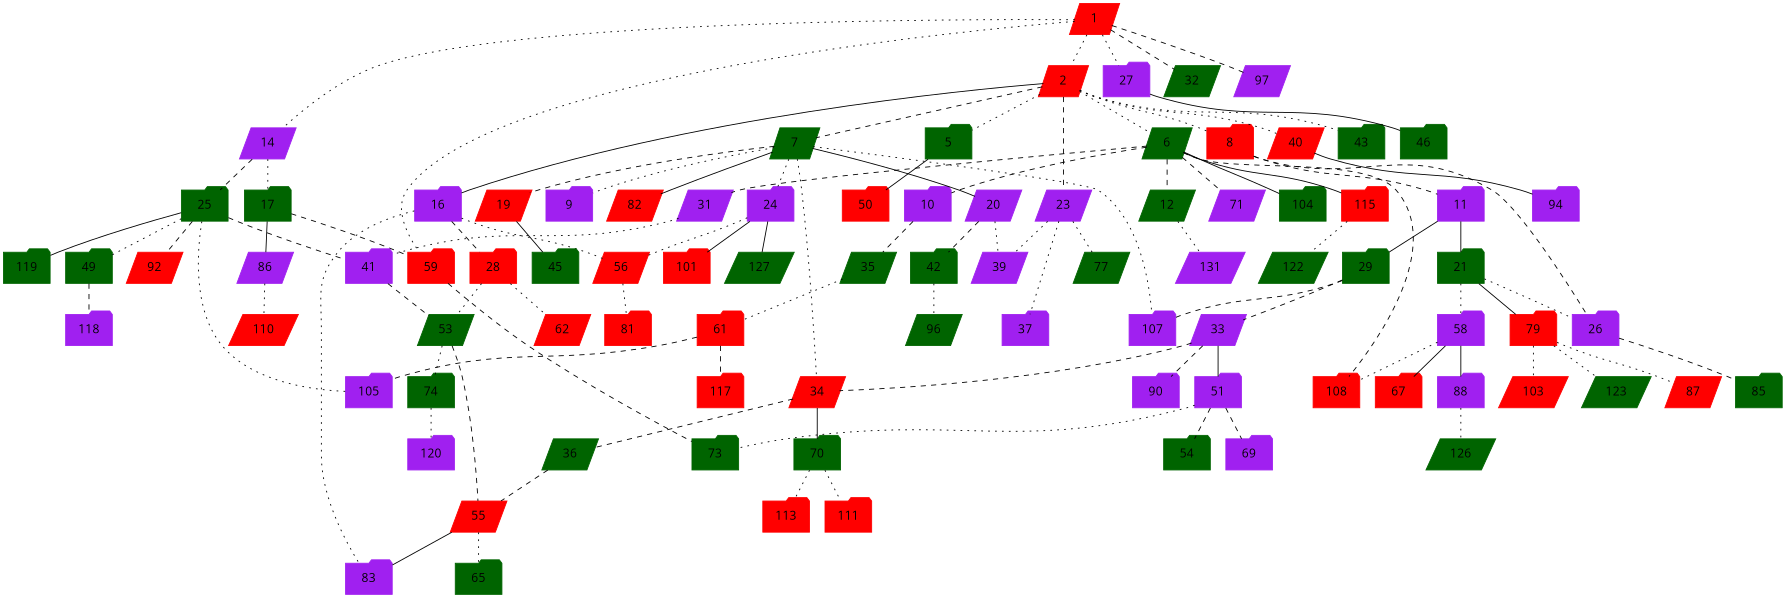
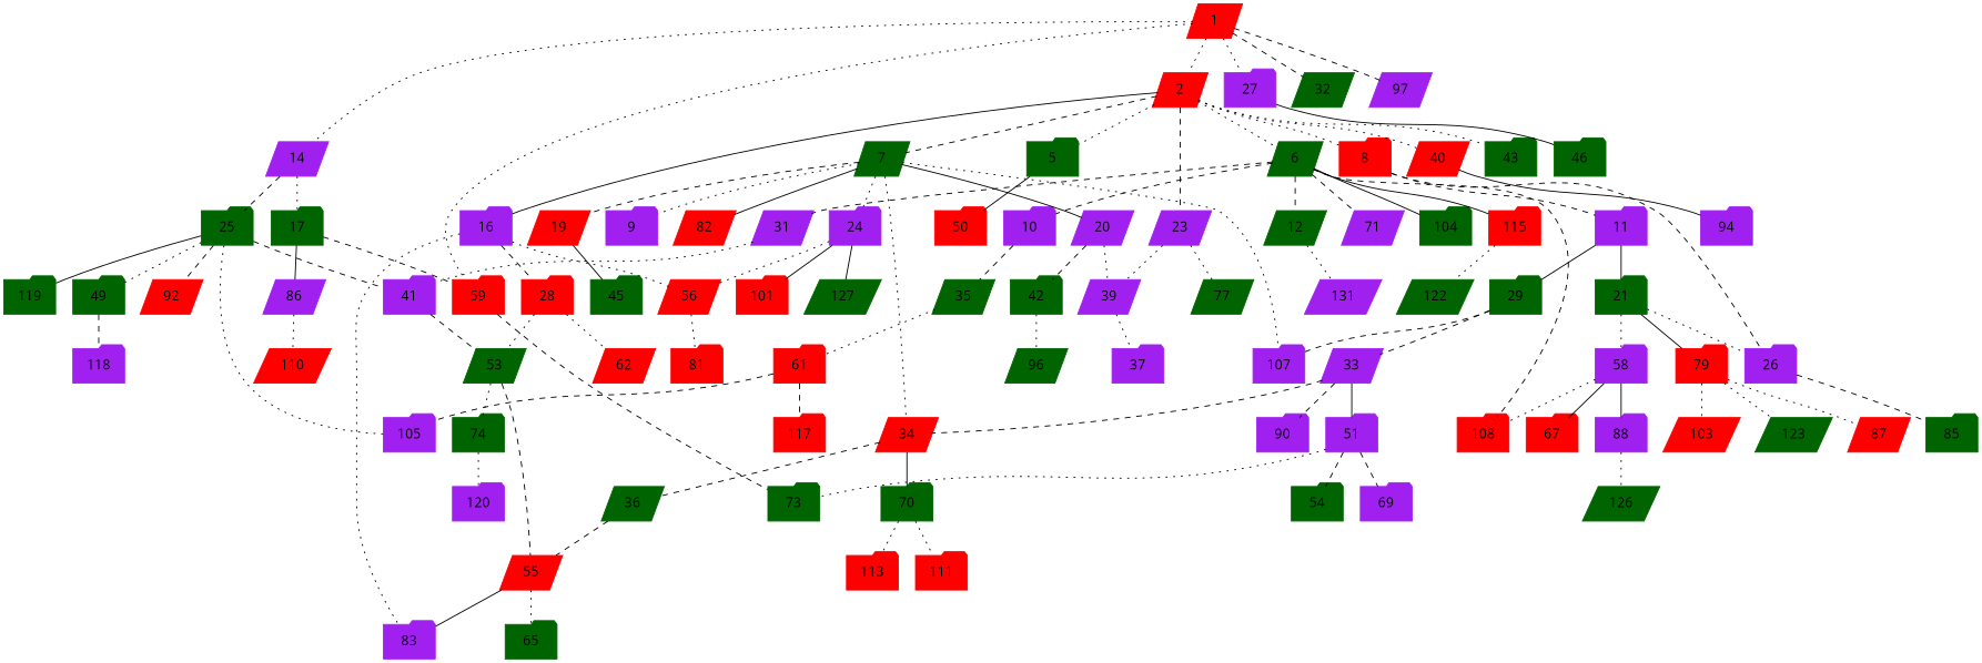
  graph {
    fontname="Open Sans"
    node [color=darkgreen fontname="Open Sans" shape=folder style=filled]
    edge [fontname="Open Sans" style=dotted]
    1 [color=red shape=parallelogram super="+3"]
    2 [color=red shape=parallelogram super="+4"]
    14 [color=purple shape=parallelogram]
    27 [color=purple]
    32 [shape=parallelogram]
    59 [color=red super="+66"]
    97 [color=purple shape=parallelogram]
    5
    6 [shape=parallelogram super="+18"]
    7 [shape=parallelogram super="+15"]
    8 [color=red super="+22"]
    16 [color=purple super="+30"]
    23 [color=purple shape=parallelogram super="+64"]
    40 [color=red shape=parallelogram super="+93"]
    43
    17 [super="+91"]
    25 [super="+89"]
    46
    73
    50 [color=red super="+52"]
    10 [color=purple super="+75"]
    12 [shape=parallelogram super="+102"]
    31 [color=purple shape=parallelogram super="+80"]
    71 [color=purple shape=parallelogram]
    104 [super="+125"]
    108 [color=red]
    115 [color=red]
    9 [color=purple]
    19 [color=red shape=parallelogram super="+130"]
    20 [color=purple shape=parallelogram super="+48"]
    24 [color=purple super="+44"]
    34 [color=red shape=parallelogram super="+63"]
    82 [color=red shape=parallelogram super="+84"]
    107 [color=purple]
    11 [color=purple super="+13"]
    26 [color=purple]
    28 [color=red super="+133"]
    56 [color=red shape=parallelogram super="+99"]
    83 [color=purple super="+109"]
    39 [color=purple shape=parallelogram super="+47"]
    37 [color=purple super="+57"]
    77 [shape=parallelogram]
    94 [color=purple]
    35 [shape=parallelogram]
    131 [color=purple shape=parallelogram]
    41 [color=purple super="+112"]
    122 [shape=parallelogram]
    45
    42 [super="+72"]
    101 [color=red]
    127 [shape=parallelogram]
    36 [shape=parallelogram]
    70 [super="+121"]
    21 [super="+38"]
    29 [super="+100"]
    85
    61 [color=red super="+76"]
    58 [color=purple super="+132"]
    79 [color=red super="+116"]
    33 [color=purple shape=parallelogram super="+68"]
    86 [color=purple shape=parallelogram]
    49
    92 [color=red shape=parallelogram]
    105 [color=purple]
    119
    53 [shape=parallelogram super="+95"]
    62 [color=red shape=parallelogram super="+78"]
    81 [color=red]
    110 [color=red shape=parallelogram]
    96 [shape=parallelogram]
    67 [color=red]
    88 [color=purple]
    87 [color=red shape=parallelogram super="+124"]
    103 [color=red shape=parallelogram]
    123 [shape=parallelogram super="+128"]
    120 [color=purple super="+129"]
    118 [color=purple]
    55 [color=red shape=parallelogram]
    74 [super="+98"]
    51 [color=purple super="+60"]
    90 [color=purple super="+114"]
    54
    69 [color=purple]
    111 [color=red]
    113 [color=red]
    117 [color=red]
    65
    126 [shape=parallelogram]
    1 -- 2
    1 -- 14
    1 -- 27
    1 -- 32 [style=dashed]
    1 -- 59
    1 -- 97 [style=dashed]
    2 -- 5
    2 -- 6
    2 -- 7 [style=dashed]
    2 -- 8
    2 -- 16 [style=solid]
    2 -- 23 [style=dashed]
    2 -- 40
    2 -- 43
    14 -- 17
    14 -- 25 [style=dashed]
    27 -- 46 [style=solid]
    59 -- 73 [style=dashed]
    5 -- 50 [style=solid]
    6 -- 10 [style=dashed]
    6 -- 12 [style=dashed]
    6 -- 31 [style=dashed]
    6 -- 71 [style=dashed]
    6 -- 104 [style=solid]
    6 -- 108 [style=dashed]
    6 -- 115 [style=solid]
    7 -- 9
    7 -- 19 [style=dashed]
    7 -- 20 [style=solid]
    7 -- 24
    7 -- 34
    7 -- 82 [style=solid]
    7 -- 107
    8 -- 11 [style=dashed]
    8 -- 26 [style=dashed]
    16 -- 28 [style=dashed]
    16 -- 56
    16 -- 83
    23 -- 39
-   23 -- 37
+   39 -- 37
    23 -- 77
    40 -- 94 [style=solid]
    17 -- 59 [style=dashed]
    17 -- 86 [style=solid]
    25 -- 41 [style=dashed]
    25 -- 49
    25 -- 92 [style=dashed]
    25 -- 105
    25 -- 119 [style=solid]
    10 -- 35 [style=dashed]
    12 -- 131
    31 -- 41
    115 -- 122
    19 -- 45 [style=solid]
    20 -- 39
    20 -- 42 [style=dashed]
    24 -- 56
    24 -- 101 [style=solid]
    24 -- 127 [style=solid]
    34 -- 36 [style=dashed]
    34 -- 70 [style=solid]
    11 -- 21 [style=solid]
    11 -- 29 [style=solid]
    26 -- 85 [style=dashed]
    28 -- 53
    28 -- 62
    56 -- 81
    35 -- 61
    41 -- 53 [style=dashed]
    42 -- 96
    36 -- 55 [style=dashed]
    70 -- 111
    70 -- 113
    21 -- 26
    21 -- 58
    21 -- 79 [style=solid]
    29 -- 107 [style=dashed]
    29 -- 33 [style=dashed]
    61 -- 105 [style=dashed]
    61 -- 117 [style=dashed]
    58 -- 108
    58 -- 67 [style=solid]
    58 -- 88 [style=solid]
    79 -- 87
    79 -- 103
    79 -- 123
    33 -- 34 [style=dashed]
    33 -- 51 [style=solid]
    33 -- 90 [style=dashed]
    86 -- 110
    49 -- 118 [style=dashed]
    53 -- 55 [style=dashed]
    53 -- 74
    88 -- 126
    55 -- 83 [style=solid]
    55 -- 65
    74 -- 120
    51 -- 73
    51 -- 54 [style=dashed]
    51 -- 69 [style=dashed]
  }
